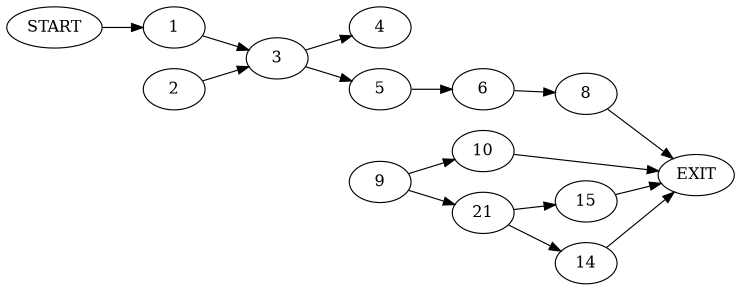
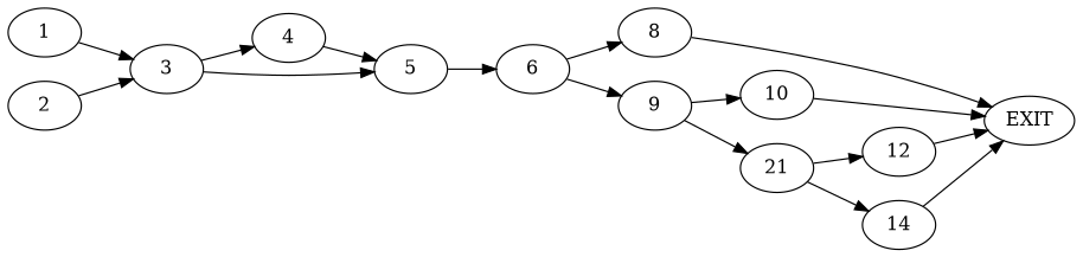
  digraph {
    rankdir=LR
-   n1 [label=START]
    1
    3
    n4 [label=EXIT]
    2
    4
    5
    6
    8
    9
    10
    n12 [label=21]
-   12 [label=15]
+   12
    n14 [label=14]
-   n1 -> 1
    1 -> 3
    3 -> 4
    3 -> 5
    2 -> 3
+   4 -> 5
    5 -> 6
    6 -> 8
+   6 -> 9
    8 -> n4
    9 -> 10
    9 -> n12
    10 -> n4
    n12 -> 12
    n12 -> n14
    12 -> n4
    n14 -> n4
  }
